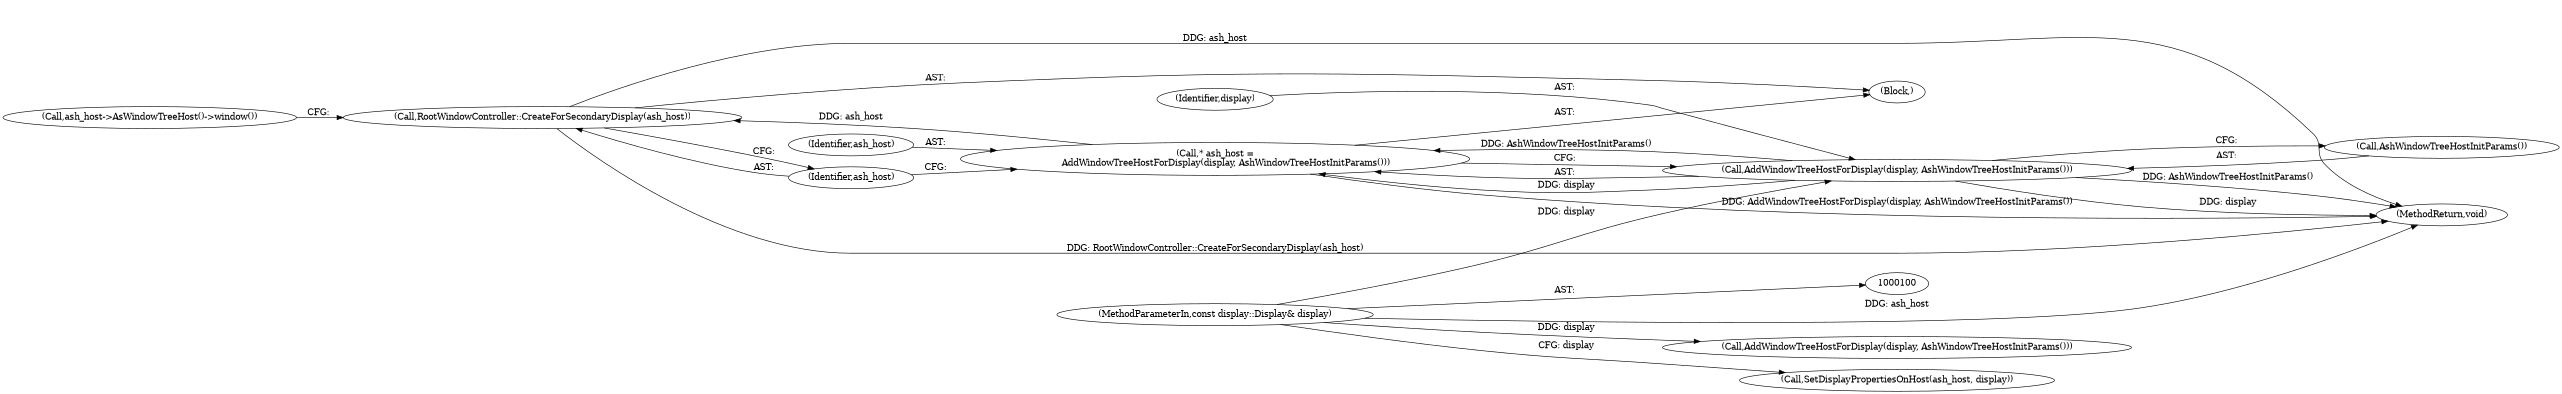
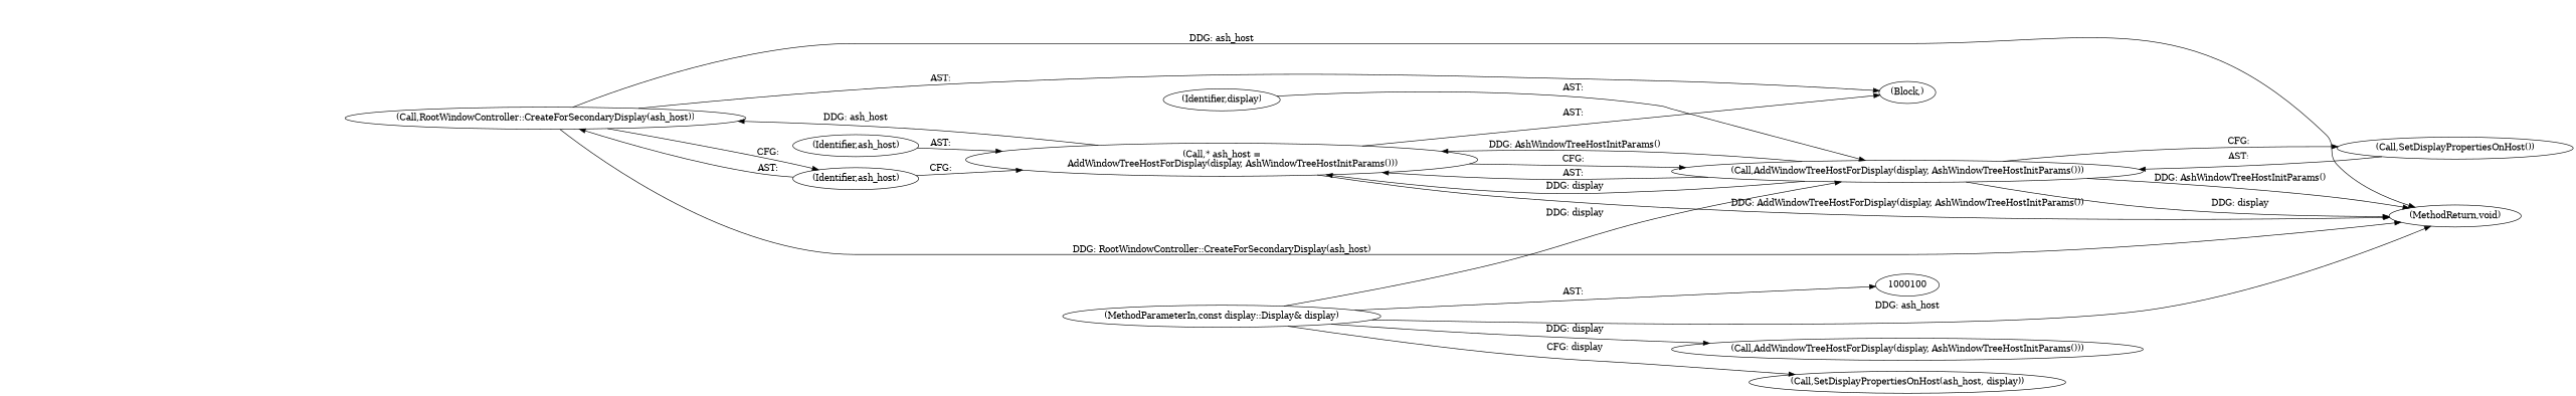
  digraph {
    rankdir=LR
    n1 [label="(Call,RootWindowController::CreateForSecondaryDisplay(ash_host))"]
    n2 [label="(Block,)"]
    n3 [label="(Identifier,ash_host)"]
    n4 [label="(MethodReturn,void)"]
    n5 [label="(Call,* ash_host =\n        AddWindowTreeHostForDisplay(display, AshWindowTreeHostInitParams()))"]
    n6 [label="(Call,AddWindowTreeHostForDisplay(display, AshWindowTreeHostInitParams()))"]
-   n7 [label="(Call,AshWindowTreeHostInitParams())"]
+   n7 [label="(Call,SetDisplayPropertiesOnHost())"]
    n8 [label="(MethodParameterIn,const display::Display& display)"]
    n9 [label="(Call,AddWindowTreeHostForDisplay(display, AshWindowTreeHostInitParams()))"]
    n10 [label="(Call,SetDisplayPropertiesOnHost(ash_host, display))"]
    1000100
-   n12 [label="(Call,ash_host->AsWindowTreeHost()->window())"]
    n13 [label="(Identifier,ash_host)"]
    n14 [label="(Identifier,display)"]
    n1 -> n2 [label="AST: "]
    n1 -> n3 [label="CFG: "]
    n1 -> n4 [label="DDG: RootWindowController::CreateForSecondaryDisplay(ash_host)"]
    n1 -> n4 [label="DDG: ash_host"]
    n3 -> n1 [label="AST: "]
    n3 -> n5 [label="CFG: "]
    n5 -> n1 [label="DDG: ash_host"]
    n5 -> n2 [label="AST: "]
    n5 -> n4 [label="DDG: AddWindowTreeHostForDisplay(display, AshWindowTreeHostInitParams())"]
    n5 -> n6 [label="CFG: "]
    n6 -> n4 [label="DDG: AshWindowTreeHostInitParams()"]
    n6 -> n4 [label="DDG: display"]
    n6 -> n5 [label="AST: "]
    n6 -> n5 [label="DDG: display"]
    n6 -> n5 [label="DDG: AshWindowTreeHostInitParams()"]
    n6 -> n7 [label="CFG: "]
    n7 -> n6 [label="AST: "]
    n8 -> n4 [label="DDG: ash_host"]
    n8 -> n6 [label="DDG: display"]
    n8 -> n9 [label="DDG: display"]
    n8 -> n10 [label="CFG: display"]
    n8 -> 1000100 [label="AST: "]
-   n12 -> n1 [label="CFG: "]
    n13 -> n5 [label="AST: "]
    n14 -> n6 [label="AST: "]
  }
